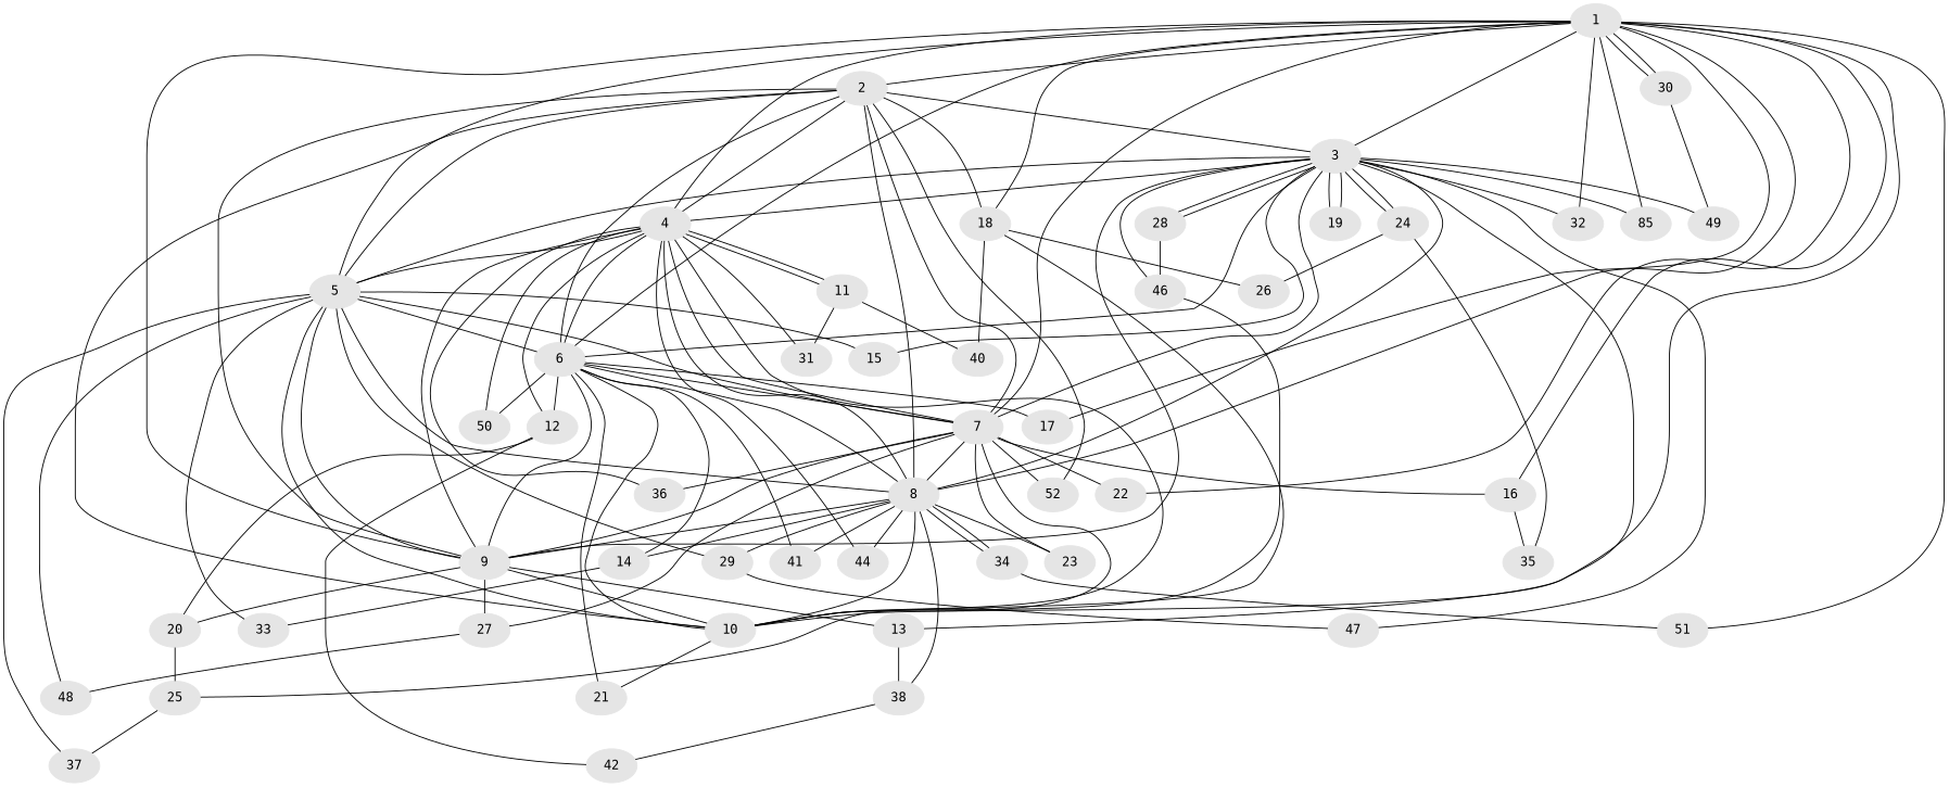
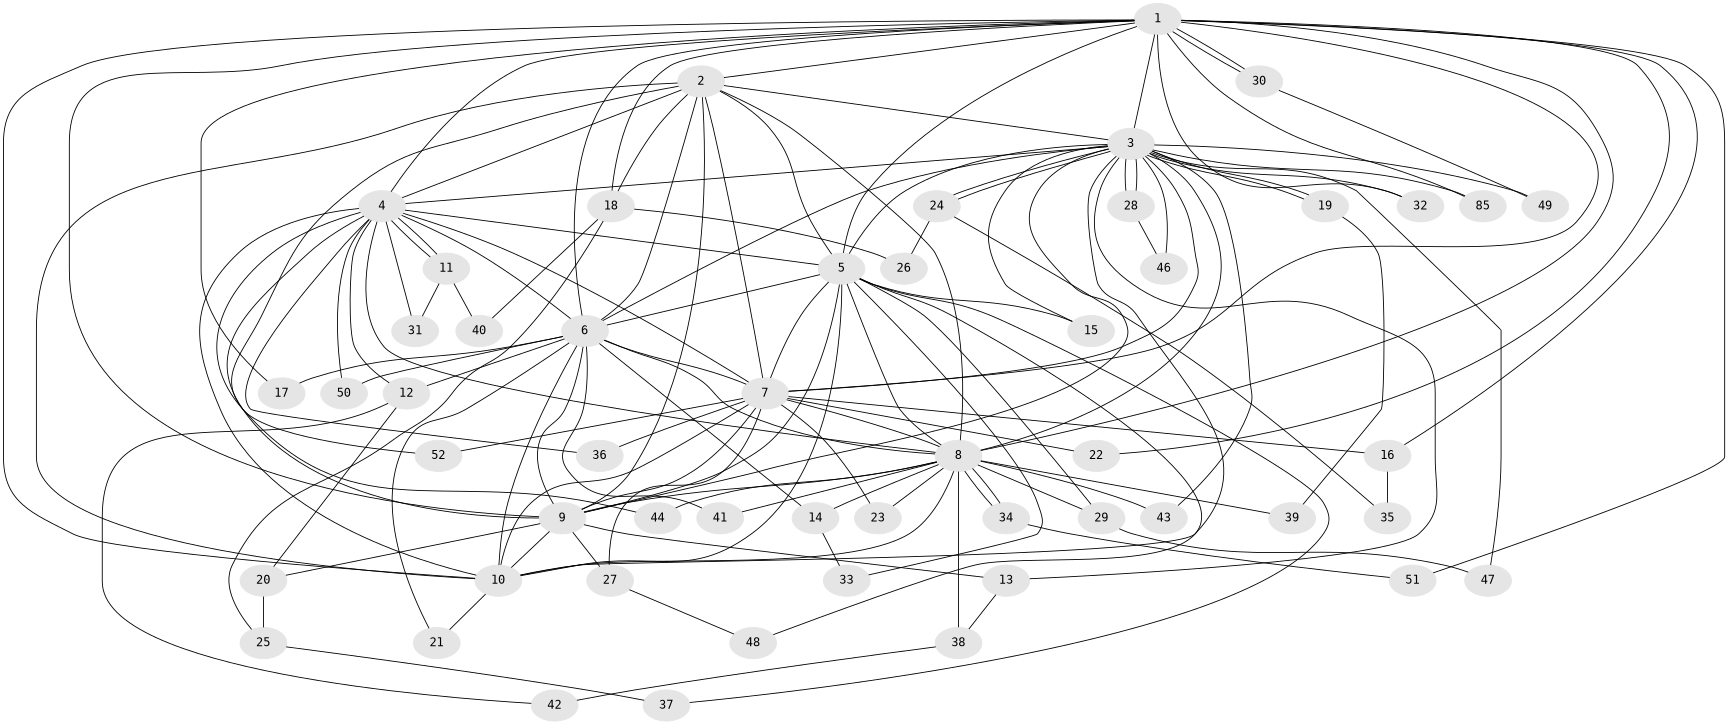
  graph {
    fontname="DejaVu Sans Mono"
    node [color=gray90 fontname="DejaVu Sans Mono" style=filled]
    edge [fontname="DejaVu Sans Mono"]
    1
    2
    3
    4
    5
    6
    7
    8
    9
    10
    16
    17
    18
    22
    30
    32
    n17 [label=85]
    51
    52
    13
    15
    19
    24
    28
+   43
    46
    47
    49
    11
    12
    31
    36
    44
    50
    29
    33
    37
    48
    14
    21
    41
    23
    27
    34
    38
+   39
    20
    35
    40
    25
    26
    42
    1 -- 2
    1 -- 3
    1 -- 4
    1 -- 5
    1 -- 6
    1 -- 7
    1 -- 8
    1 -- 9
    1 -- 10
    1 -- 16
    1 -- 17
    1 -- 18
    1 -- 22
    1 -- 30
    1 -- 30
    1 -- 32
    1 -- n17
    1 -- 51
    2 -- 3
    2 -- 4
    2 -- 5
    2 -- 6
    2 -- 7
    2 -- 8
    2 -- 9
    2 -- 10
    2 -- 18
    2 -- 52
    3 -- 4
    3 -- 5
    3 -- 6
    3 -- 7
    3 -- 8
    3 -- 9
-   46 -- 10
+   3 -- 10
    3 -- 32
    3 -- n17
    3 -- 13
    3 -- 15
    3 -- 19
    3 -- 19
    3 -- 24
    3 -- 24
    3 -- 28
    3 -- 28
+   3 -- 43
    3 -- 46
    3 -- 47
    3 -- 49
    4 -- 5
    4 -- 6
    4 -- 7
    4 -- 8
    4 -- 9
    4 -- 10
    4 -- 11
    4 -- 11
    4 -- 12
    4 -- 31
    4 -- 36
    4 -- 44
    4 -- 50
    5 -- 6
    5 -- 7
    5 -- 8
    5 -- 9
    5 -- 10
    5 -- 15
    5 -- 29
    5 -- 33
    5 -- 37
    5 -- 48
    6 -- 7
    6 -- 8
    6 -- 9
    6 -- 10
    6 -- 17
    6 -- 12
    6 -- 50
    6 -- 14
    6 -- 21
    6 -- 41
    7 -- 8
    7 -- 9
    7 -- 10
    7 -- 16
    7 -- 22
    7 -- 52
    7 -- 36
    7 -- 23
    7 -- 27
    8 -- 9
    8 -- 10
+   8 -- 43
    8 -- 44
    8 -- 29
    8 -- 14
    8 -- 41
    8 -- 23
    8 -- 34
    8 -- 34
    8 -- 38
+   8 -- 39
    9 -- 10
    9 -- 13
    9 -- 27
    9 -- 20
    10 -- 21
    16 -- 35
    18 -- 40
    18 -- 25
    18 -- 26
    30 -- 49
    13 -- 38
+   19 -- 39
    24 -- 35
    24 -- 26
    28 -- 46
    11 -- 31
    11 -- 40
    12 -- 20
    12 -- 42
    29 -- 47
    14 -- 33
    27 -- 48
    34 -- 51
    38 -- 42
    20 -- 25
    25 -- 37
  }
